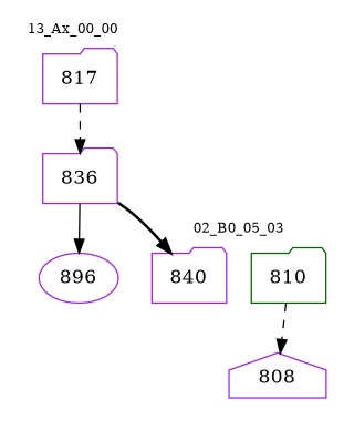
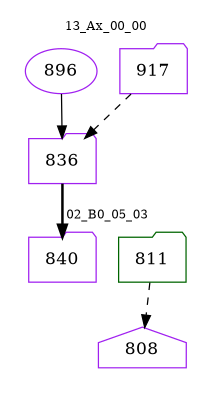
  digraph {
    node [color=purple shape=folder]
    edge [color=black style=dashed]
-   n1 [label=817]
+   n1 [label=917]
    n2 [label=836]
    n3 [label=896 shape=ellipse]
-   n4 [color=darkgreen label=810]
+   n4 [color=darkgreen label=811]
    n5 [label=808 shape=house]
    n6 [label=840]
    subgraph cluster_1 {
      color=white
      fontsize=10
      label="13_Ax_00_00"
      n1
      n2
      n3
    }
    subgraph cluster_2 {
      color=white
      fontsize=10
      label="02_B0_05_03"
      n4
      n5
      n6
    }
    n1 -> n2
-   n2 -> n3 [style=solid]
+   n3 -> n2 [style=solid]
    n2 -> n6 [style=bold]
    n4 -> n5
  }
